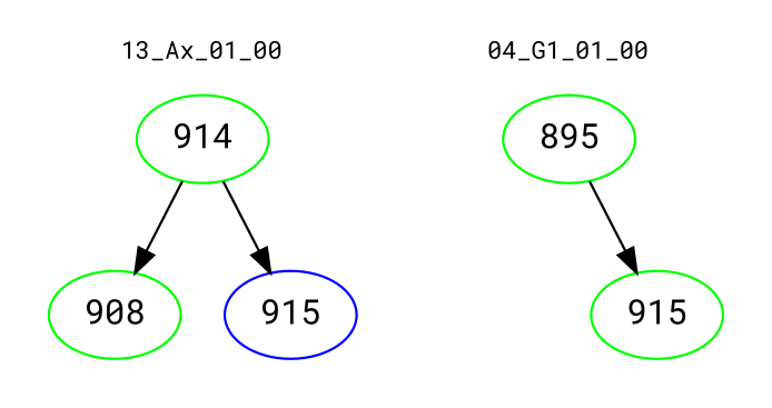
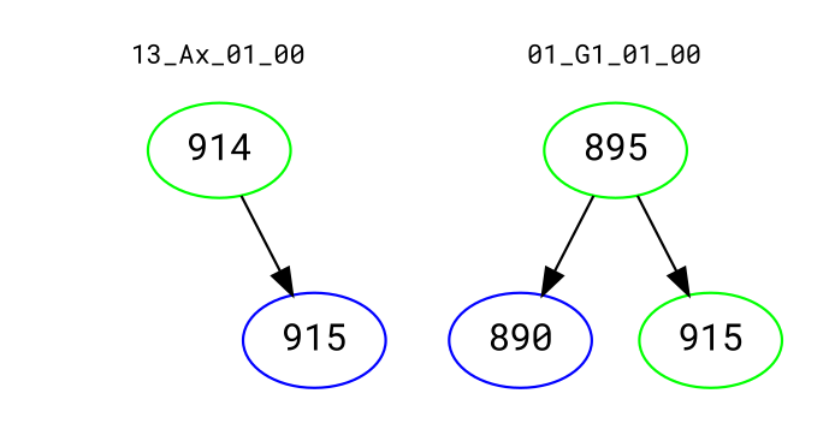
  digraph {
    fontname="Roboto Mono"
    node [color=green fontname="Roboto Mono"]
    edge [color=black fontname="Roboto Mono"]
    n1 [label=914]
-   n2 [label=908]
    n3 [color=blue label=915]
    n4 [label=895]
+   n5 [color=blue label=890]
    n6 [label=915]
    subgraph cluster_1 {
      color=white
      fontsize=10
      label="13_Ax_01_00"
      n1
-     n2
      n3
    }
    subgraph cluster_2 {
      color=white
      fontsize=10
-     label="04_G1_01_00"
+     label="01_G1_01_00"
      n4
+     n5
      n6
    }
-   n1 -> n2
    n1 -> n3
+   n4 -> n5
    n4 -> n6
  }
